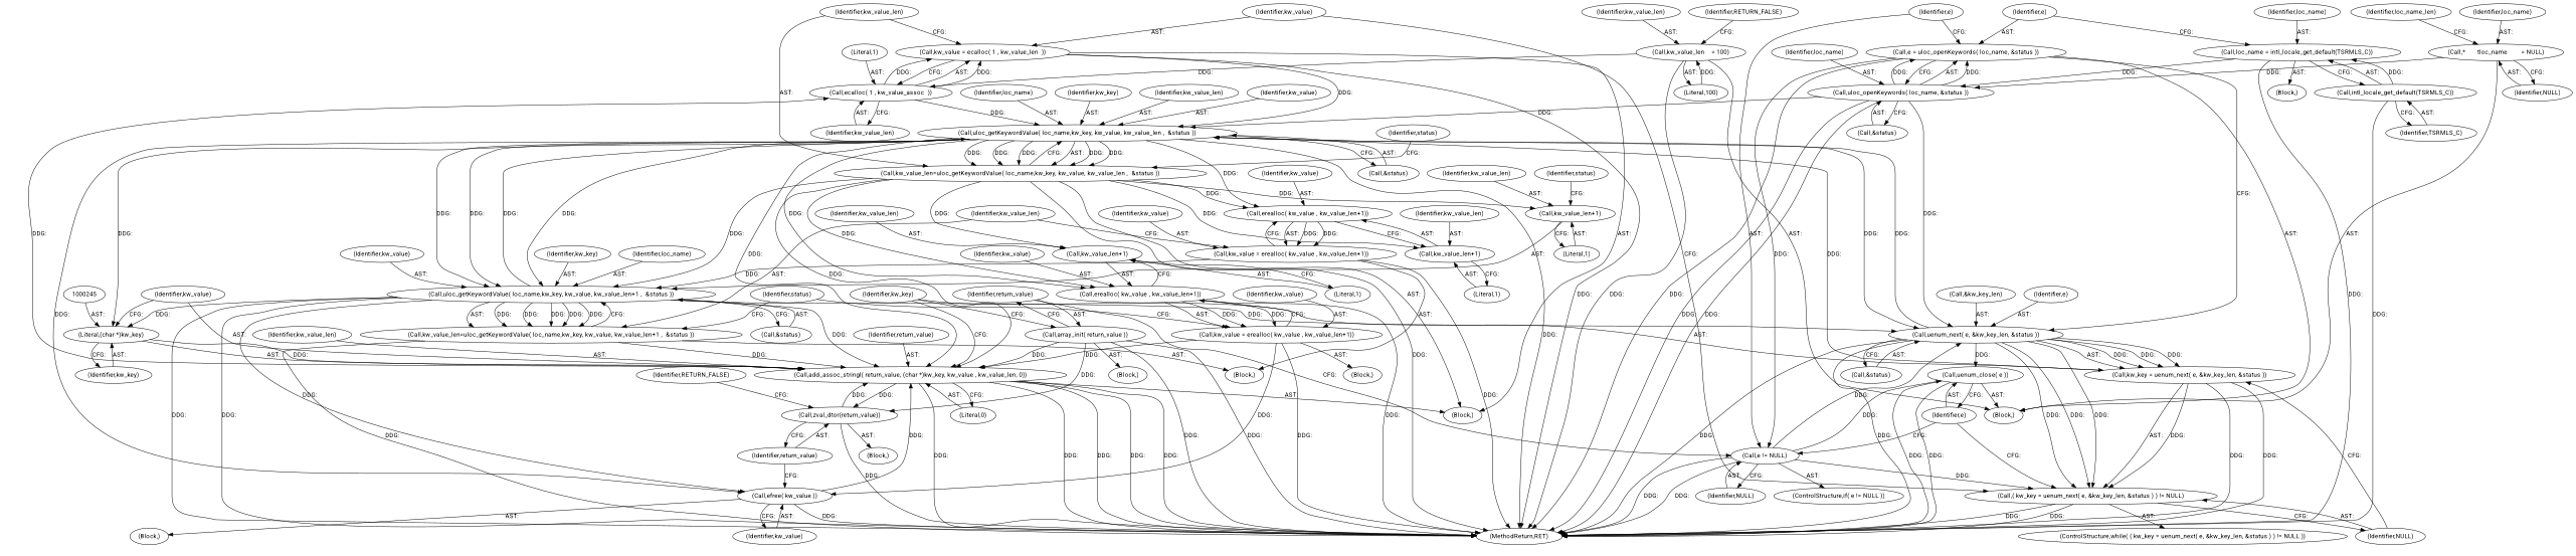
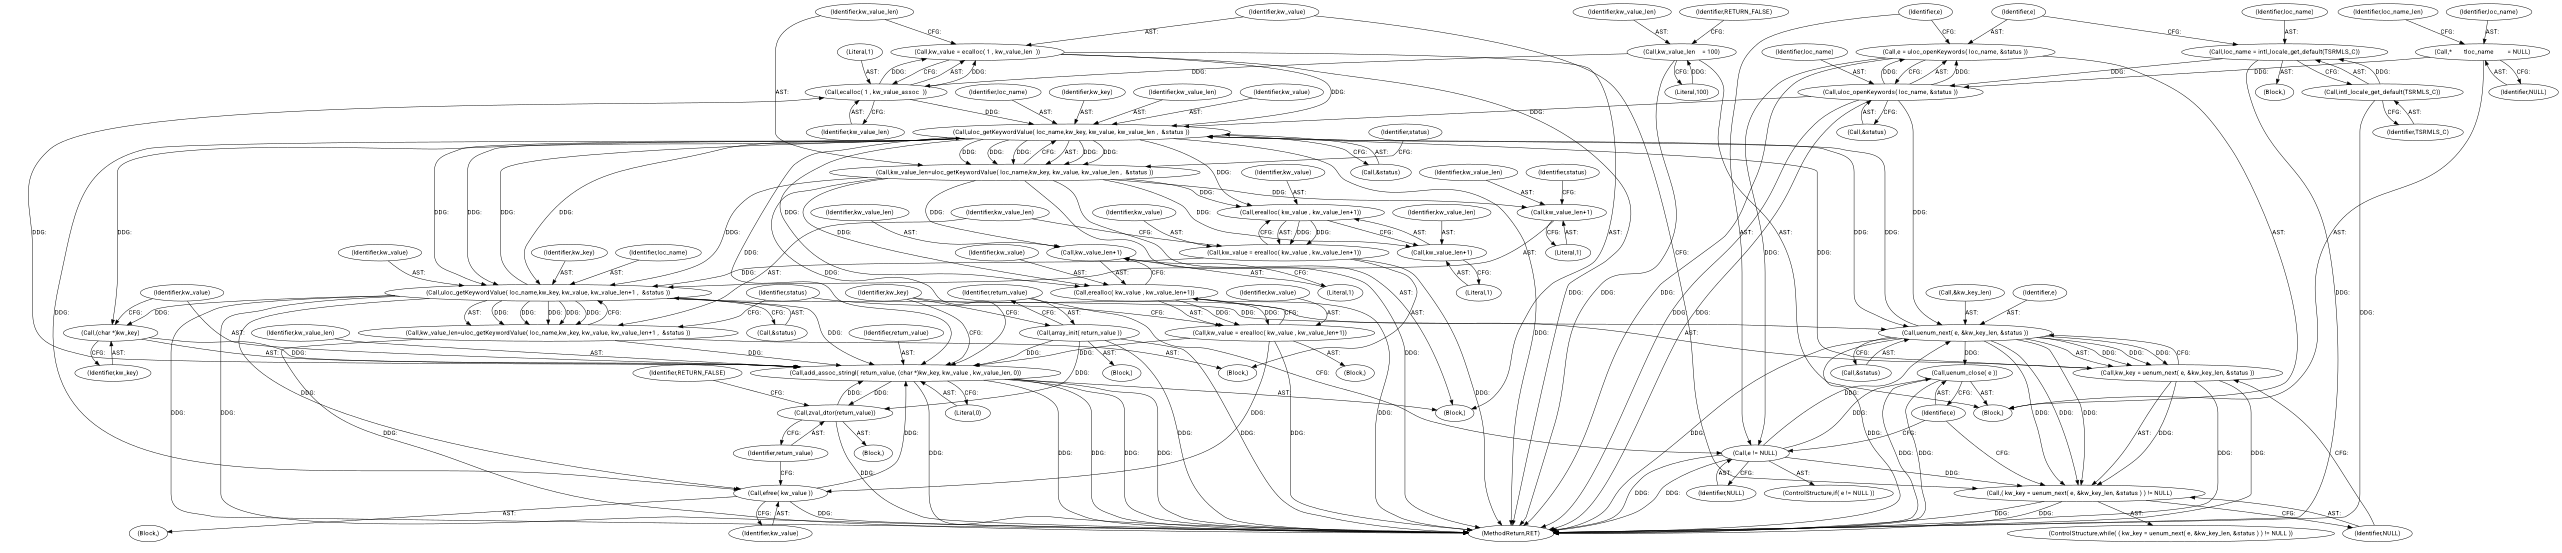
  digraph {
    fontname=Roboto
    node [fontname=Roboto]
    edge [fontname=Roboto]
    n1 [label="(Call,kw_value = ecalloc( 1 , kw_value_len  ))"]
    n2 [label="(Call,ecalloc( 1 , kw_value_assoc  ))"]
    n3 [label="(Call,uloc_getKeywordValue( loc_name,kw_key, kw_value, kw_value_len ,  &status ))"]
    n4 [label="(Block,)"]
    n5 [label="(MethodReturn,RET)"]
    n6 [label="(Identifier,kw_value_len)"]
    n7 [label="(Call,add_assoc_stringl( return_value, (char *)kw_key, kw_value , kw_value_len, 0))"]
-   n8 [label="(Literal,(char *)kw_key)"]
+   n8 [label="(Call,(char *)kw_key)"]
    n9 [label="(Call,uloc_getKeywordValue( loc_name,kw_key, kw_value, kw_value_len+1 ,  &status ))"]
    n10 [label="(Call,erealloc( kw_value , kw_value_len+1))"]
    n11 [label="(Call,kw_value_len=uloc_getKeywordValue( loc_name,kw_key, kw_value, kw_value_len ,  &status ))"]
    n12 [label="(Call,uenum_next( e, &kw_key_len, &status ))"]
    n13 [label="(Call,efree( kw_value ))"]
    n14 [label="(Call,erealloc( kw_value , kw_value_len+1))"]
    n15 [label="(Call,&status)"]
    n16 [label="(Call,zval_dtor(return_value))"]
    n17 [label="(Literal,0)"]
    n18 [label="(Block,)"]
    n19 [label="(Identifier,return_value)"]
    n20 [label="(Call,array_init( return_value ))"]
    n21 [label="(Block,)"]
    n22 [label="(Identifier,return_value)"]
    n23 [label="(Call,e != NULL)"]
    n24 [label="(Identifier,kw_key)"]
    n25 [label="(Call,kw_value_len=uloc_getKeywordValue( loc_name,kw_key, kw_value, kw_value_len+1 ,  &status ))"]
    n26 [label="(Call,&status)"]
    n27 [label="(Call,kw_value = erealloc( kw_value , kw_value_len+1))"]
    n28 [label="(Call,kw_value_len+1)"]
    n29 [label="(Call,kw_value_len+1)"]
    n30 [label="(Call,kw_value_len+1)"]
    n31 [label="(Call,kw_key = uenum_next( e, &kw_key_len, &status ))"]
    n32 [label="(Call,( kw_key = uenum_next( e, &kw_key_len, &status ) ) != NULL)"]
    n33 [label="(Call,uenum_close( e ))"]
    n34 [label="(Call,&status)"]
    n35 [label="(Block,)"]
    n36 [label="(Identifier,kw_value)"]
    n37 [label="(Call,kw_value = erealloc( kw_value , kw_value_len+1))"]
    n38 [label="(Block,)"]
    n39 [label="(Literal,1)"]
    n40 [label="(Literal,1)"]
    n41 [label="(Literal,1)"]
    n42 [label="(Call,uloc_openKeywords( loc_name, &status ))"]
    n43 [label="(Call,e = uloc_openKeywords( loc_name, &status ))"]
    n44 [label="(Call,&status)"]
    n45 [label="(Block,)"]
    n46 [label="(Call,loc_name = intl_locale_get_default(TSRMLS_C))"]
    n47 [label="(Call,intl_locale_get_default(TSRMLS_C))"]
    n48 [label="(Block,)"]
    n49 [label="(Identifier,TSRMLS_C)"]
    n50 [label="(Call,*       \tloc_name        = NULL)"]
    n51 [label="(Identifier,NULL)"]
    n52 [label="(ControlStructure,while( ( kw_key = uenum_next( e, &kw_key_len, &status ) ) != NULL ))"]
    n53 [label="(Identifier,NULL)"]
    n54 [label="(Identifier,e)"]
    n55 [label="(Identifier,NULL)"]
    n56 [label="(ControlStructure,if( e != NULL ))"]
    n57 [label="(Block,)"]
    n58 [label="(Call,kw_value_len    = 100)"]
    n59 [label="(Literal,100)"]
    n60 [label="(Call,&kw_key_len)"]
    n61 [label="(Identifier,e)"]
    n62 [label="(Identifier,status)"]
    n63 [label="(Identifier,kw_value)"]
    n64 [label="(Identifier,return_value)"]
    n65 [label="(Identifier,kw_key)"]
    n66 [label="(Identifier,kw_value_len)"]
    n67 [label="(Identifier,kw_key)"]
    n68 [label="(Identifier,kw_value_len)"]
    n69 [label="(Identifier,kw_value)"]
    n70 [label="(Identifier,kw_value)"]
    n71 [label="(Identifier,kw_value_len)"]
    n72 [label="(Identifier,kw_key)"]
    n73 [label="(Identifier,kw_value_len)"]
    n74 [label="(Identifier,kw_value_len)"]
    n75 [label="(Identifier,kw_value_len)"]
    n76 [label="(Identifier,kw_value)"]
    n77 [label="(Identifier,loc_name)"]
    n78 [label="(Identifier,RETURN_FALSE)"]
    n79 [label="(Identifier,kw_value)"]
    n80 [label="(Identifier,kw_value_len)"]
    n81 [label="(Identifier,e)"]
    n82 [label="(Identifier,e)"]
    n83 [label="(Identifier,loc_name_len)"]
    n84 [label="(Identifier,loc_name)"]
    n85 [label="(Identifier,kw_value)"]
    n86 [label="(Identifier,RETURN_FALSE)"]
    n87 [label="(Identifier,kw_value_len)"]
    n88 [label="(Identifier,loc_name)"]
    n89 [label="(Identifier,loc_name)"]
    n90 [label="(Identifier,kw_value)"]
    n91 [label="(Literal,1)"]
    n92 [label="(Identifier,status)"]
    n93 [label="(Identifier,status)"]
    n94 [label="(Identifier,kw_value)"]
    n95 [label="(Identifier,loc_name)"]
-   1000245
    n1 -> n2 [label="CFG: "]
    n1 -> n3 [label="DDG: "]
    n1 -> n4 [label="AST: "]
    n1 -> n5 [label="DDG: "]
    n2 -> n1 [label="AST: "]
    n2 -> n1 [label="DDG: "]
    n2 -> n1 [label="DDG: "]
    n2 -> n3 [label="DDG: "]
    n2 -> n6 [label="CFG: "]
    n3 -> n5 [label="DDG: "]
    n3 -> n7 [label="DDG: "]
    n3 -> n8 [label="DDG: "]
    n3 -> n9 [label="DDG: "]
    n3 -> n9 [label="DDG: "]
    n3 -> n9 [label="DDG: "]
    n3 -> n10 [label="DDG: "]
    n3 -> n11 [label="AST: "]
    n3 -> n11 [label="DDG: "]
    n3 -> n11 [label="DDG: "]
    n3 -> n11 [label="DDG: "]
    n3 -> n11 [label="DDG: "]
    n3 -> n11 [label="DDG: "]
    n3 -> n12 [label="DDG: "]
    n3 -> n13 [label="DDG: "]
    n3 -> n14 [label="DDG: "]
    n3 -> n15 [label="CFG: "]
    n6 -> n2 [label="AST: "]
    n7 -> n2 [label="DDG: "]
    n7 -> n4 [label="AST: "]
    n7 -> n5 [label="DDG: "]
    n7 -> n5 [label="DDG: "]
    n7 -> n5 [label="DDG: "]
    n7 -> n5 [label="DDG: "]
    n7 -> n5 [label="DDG: "]
    n7 -> n16 [label="DDG: "]
    n7 -> n17 [label="CFG: "]
    n8 -> n7 [label="AST: "]
    n8 -> n7 [label="DDG: "]
    n8 -> n24 [label="CFG: "]
    n9 -> n3 [label="DDG: "]
    n9 -> n5 [label="DDG: "]
    n9 -> n5 [label="DDG: "]
    n9 -> n7 [label="DDG: "]
    n9 -> n8 [label="DDG: "]
    n9 -> n12 [label="DDG: "]
    n9 -> n13 [label="DDG: "]
    n9 -> n25 [label="AST: "]
    n9 -> n25 [label="DDG: "]
    n9 -> n25 [label="DDG: "]
    n9 -> n25 [label="DDG: "]
    n9 -> n25 [label="DDG: "]
    n9 -> n25 [label="DDG: "]
    n9 -> n26 [label="CFG: "]
    n10 -> n27 [label="AST: "]
    n10 -> n27 [label="DDG: "]
    n10 -> n27 [label="DDG: "]
    n10 -> n28 [label="CFG: "]
    n11 -> n3 [label="CFG: "]
    n11 -> n4 [label="AST: "]
    n11 -> n5 [label="DDG: "]
    n11 -> n7 [label="DDG: "]
    n11 -> n9 [label="DDG: "]
    n11 -> n10 [label="DDG: "]
    n11 -> n14 [label="DDG: "]
    n11 -> n28 [label="DDG: "]
    n11 -> n29 [label="DDG: "]
    n11 -> n30 [label="DDG: "]
    n12 -> n3 [label="DDG: "]
    n12 -> n5 [label="DDG: "]
    n12 -> n5 [label="DDG: "]
    n12 -> n31 [label="AST: "]
    n12 -> n31 [label="DDG: "]
    n12 -> n31 [label="DDG: "]
    n12 -> n31 [label="DDG: "]
    n12 -> n32 [label="DDG: "]
    n12 -> n32 [label="DDG: "]
    n12 -> n32 [label="DDG: "]
    n12 -> n33 [label="DDG: "]
    n12 -> n34 [label="CFG: "]
    n13 -> n5 [label="DDG: "]
    n13 -> n7 [label="DDG: "]
    n13 -> n35 [label="AST: "]
    n13 -> n36 [label="CFG: "]
    n14 -> n5 [label="DDG: "]
    n14 -> n30 [label="CFG: "]
    n14 -> n37 [label="AST: "]
    n14 -> n37 [label="DDG: "]
    n14 -> n37 [label="DDG: "]
    n15 -> n3 [label="AST: "]
    n16 -> n5 [label="DDG: "]
    n16 -> n7 [label="DDG: "]
    n16 -> n18 [label="AST: "]
    n16 -> n19 [label="CFG: "]
    n17 -> n7 [label="AST: "]
    n19 -> n13 [label="CFG: "]
    n19 -> n16 [label="AST: "]
    n20 -> n5 [label="DDG: "]
    n20 -> n5 [label="DDG: "]
    n20 -> n7 [label="DDG: "]
    n20 -> n16 [label="DDG: "]
    n20 -> n21 [label="AST: "]
    n20 -> n22 [label="CFG: "]
    n22 -> n20 [label="AST: "]
    n22 -> n23 [label="CFG: "]
    n23 -> n5 [label="DDG: "]
    n23 -> n5 [label="DDG: "]
    n23 -> n12 [label="DDG: "]
    n23 -> n32 [label="DDG: "]
    n23 -> n33 [label="DDG: "]
    n23 -> n55 [label="CFG: "]
    n23 -> n56 [label="AST: "]
    n24 -> n8 [label="AST: "]
    n25 -> n5 [label="DDG: "]
    n25 -> n7 [label="DDG: "]
    n25 -> n9 [label="CFG: "]
    n25 -> n38 [label="AST: "]
    n26 -> n9 [label="AST: "]
    n27 -> n5 [label="DDG: "]
    n27 -> n9 [label="DDG: "]
    n27 -> n10 [label="CFG: "]
    n27 -> n38 [label="AST: "]
    n28 -> n10 [label="AST: "]
    n28 -> n39 [label="CFG: "]
    n29 -> n9 [label="AST: "]
    n29 -> n40 [label="CFG: "]
    n30 -> n14 [label="AST: "]
    n30 -> n41 [label="CFG: "]
    n31 -> n3 [label="DDG: "]
    n31 -> n5 [label="DDG: "]
    n31 -> n5 [label="DDG: "]
-   n43 -> n12 [label="CFG: "]
+   n31 -> n12 [label="CFG: "]
    n31 -> n32 [label="AST: "]
    n31 -> n32 [label="DDG: "]
    n32 -> n5 [label="DDG: "]
    n32 -> n5 [label="DDG: "]
    n32 -> n52 [label="AST: "]
    n32 -> n53 [label="CFG: "]
    n33 -> n5 [label="DDG: "]
    n33 -> n5 [label="DDG: "]
    n33 -> n45 [label="AST: "]
    n33 -> n54 [label="CFG: "]
    n34 -> n12 [label="AST: "]
    n36 -> n13 [label="AST: "]
    n37 -> n5 [label="DDG: "]
    n37 -> n7 [label="DDG: "]
    n37 -> n13 [label="DDG: "]
    n37 -> n14 [label="CFG: "]
    n37 -> n57 [label="AST: "]
    n39 -> n28 [label="AST: "]
    n40 -> n29 [label="AST: "]
    n41 -> n30 [label="AST: "]
    n42 -> n3 [label="DDG: "]
    n42 -> n5 [label="DDG: "]
    n42 -> n5 [label="DDG: "]
    n42 -> n12 [label="DDG: "]
    n42 -> n43 [label="AST: "]
    n42 -> n43 [label="DDG: "]
    n42 -> n43 [label="DDG: "]
    n42 -> n44 [label="CFG: "]
    n43 -> n5 [label="DDG: "]
    n43 -> n23 [label="DDG: "]
    n43 -> n42 [label="CFG: "]
    n43 -> n45 [label="AST: "]
    n44 -> n42 [label="AST: "]
    n46 -> n5 [label="DDG: "]
    n46 -> n42 [label="DDG: "]
    n46 -> n47 [label="CFG: "]
    n46 -> n48 [label="AST: "]
    n47 -> n5 [label="DDG: "]
    n47 -> n46 [label="AST: "]
    n47 -> n46 [label="DDG: "]
    n47 -> n49 [label="CFG: "]
    n49 -> n47 [label="AST: "]
    n50 -> n42 [label="DDG: "]
    n50 -> n45 [label="AST: "]
    n50 -> n51 [label="CFG: "]
    n51 -> n50 [label="AST: "]
    n53 -> n31 [label="CFG: "]
    n53 -> n32 [label="AST: "]
    n54 -> n23 [label="CFG: "]
    n54 -> n32 [label="CFG: "]
    n54 -> n33 [label="AST: "]
    n55 -> n23 [label="AST: "]
    n58 -> n2 [label="DDG: "]
    n58 -> n5 [label="DDG: "]
    n58 -> n45 [label="AST: "]
-   n58 -> n59 [label="AST: "]
+   n58 -> n59 [label="CFG: "]
    n59 -> n58 [label="DDG: "]
    n60 -> n12 [label="AST: "]
    n61 -> n23 [label="AST: "]
    n61 -> n43 [label="CFG: "]
    n62 -> n11 [label="CFG: "]
    n63 -> n10 [label="AST: "]
    n64 -> n7 [label="AST: "]
    n65 -> n9 [label="AST: "]
    n66 -> n58 [label="AST: "]
    n67 -> n3 [label="AST: "]
    n68 -> n3 [label="AST: "]
    n69 -> n3 [label="AST: "]
    n70 -> n27 [label="AST: "]
    n71 -> n1 [label="CFG: "]
    n71 -> n11 [label="AST: "]
    n72 -> n7 [label="CFG: "]
    n72 -> n20 [label="CFG: "]
    n72 -> n31 [label="AST: "]
    n73 -> n7 [label="AST: "]
    n74 -> n28 [label="AST: "]
    n75 -> n29 [label="AST: "]
    n76 -> n37 [label="AST: "]
    n77 -> n50 [label="AST: "]
    n78 -> n16 [label="CFG: "]
    n79 -> n1 [label="AST: "]
    n79 -> n32 [label="CFG: "]
    n80 -> n30 [label="AST: "]
    n81 -> n12 [label="AST: "]
    n82 -> n43 [label="AST: "]
    n82 -> n46 [label="CFG: "]
    n83 -> n50 [label="CFG: "]
    n84 -> n9 [label="AST: "]
    n85 -> n14 [label="AST: "]
    n86 -> n58 [label="CFG: "]
    n87 -> n25 [label="AST: "]
    n87 -> n27 [label="CFG: "]
    n88 -> n3 [label="AST: "]
    n89 -> n46 [label="AST: "]
    n90 -> n9 [label="AST: "]
    n91 -> n2 [label="AST: "]
    n92 -> n25 [label="CFG: "]
    n92 -> n37 [label="CFG: "]
    n93 -> n29 [label="CFG: "]
    n94 -> n7 [label="AST: "]
    n94 -> n8 [label="CFG: "]
    n95 -> n42 [label="AST: "]
-   1000245 -> n8 [label="AST: "]
  }
